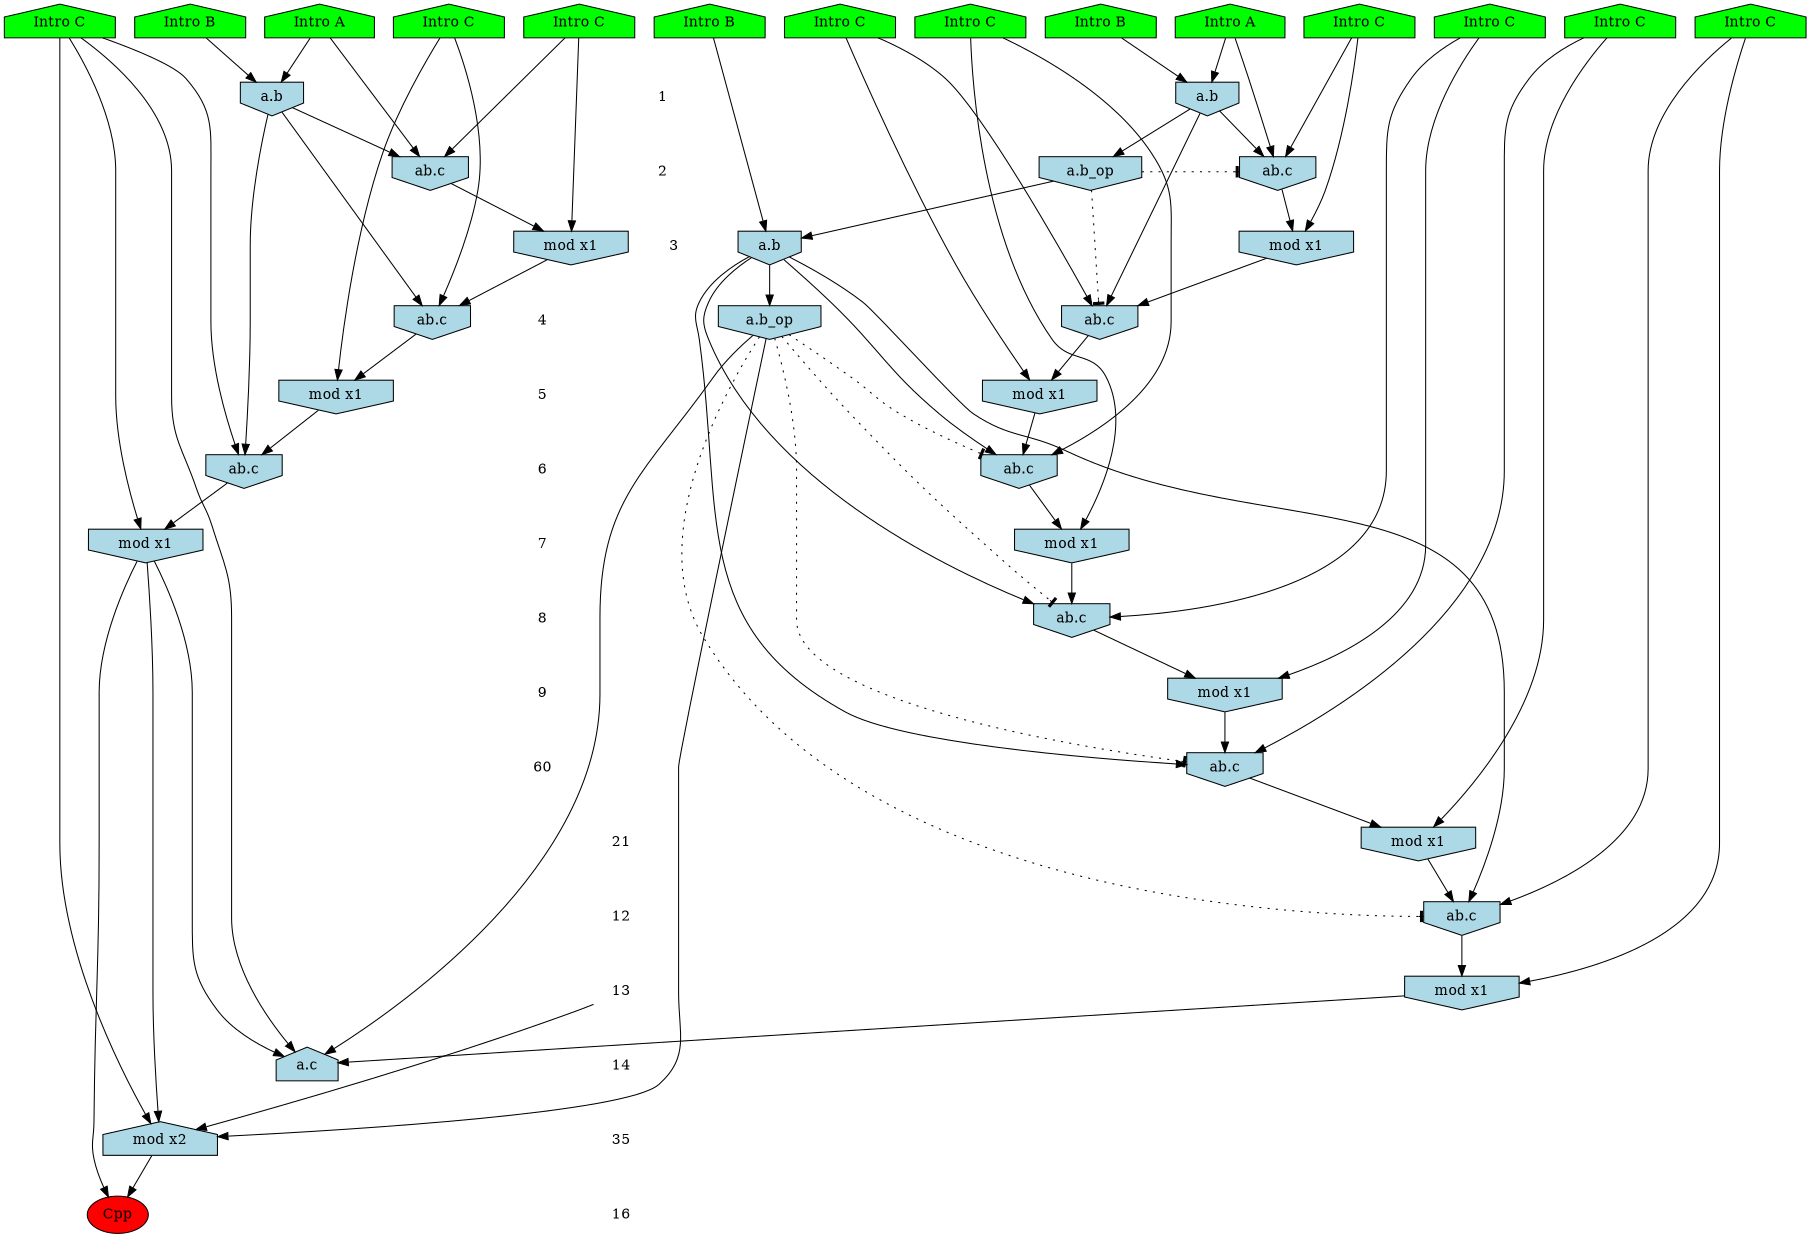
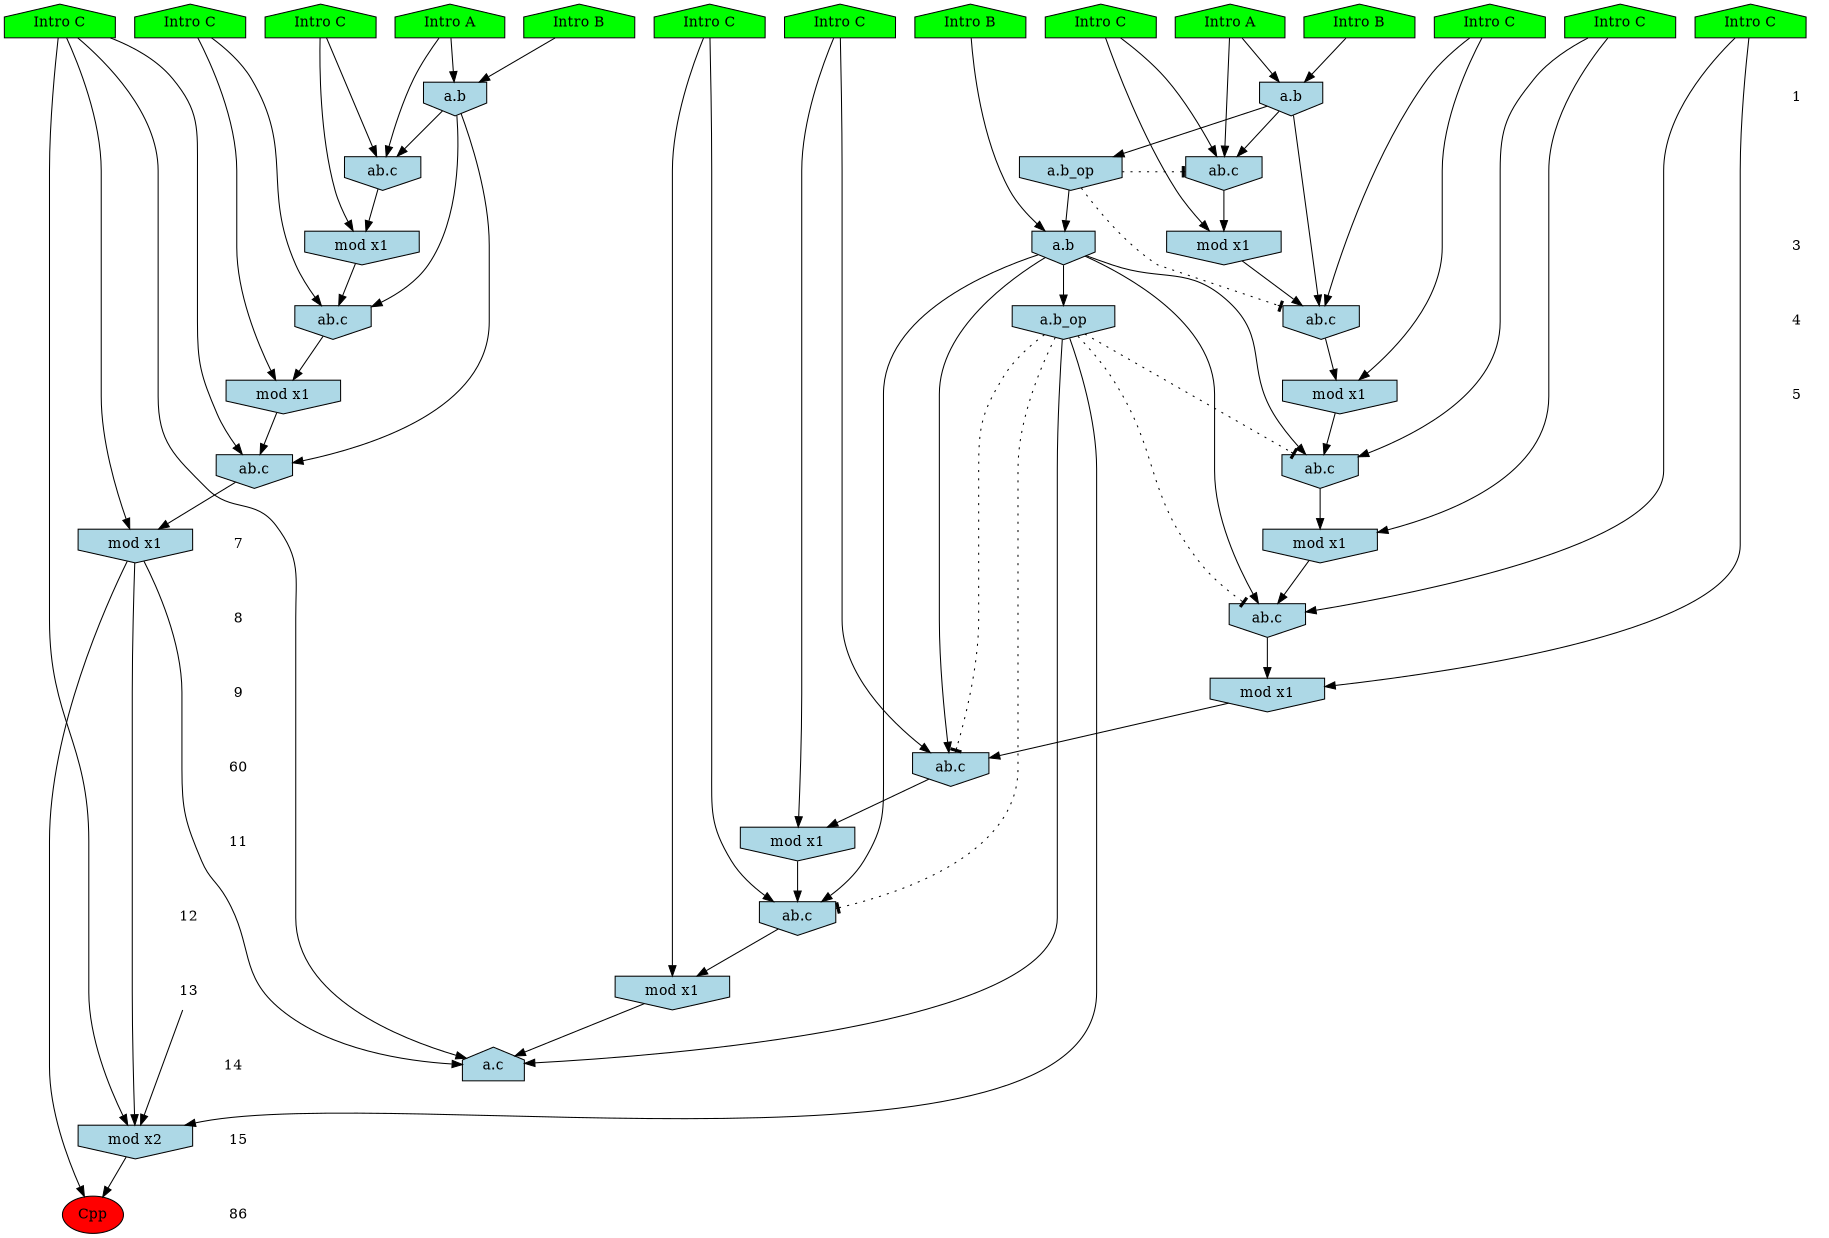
  digraph {
    ranksep=.5
    node [fillcolor=lightblue shape=invhouse style=filled]
    n1 [fillcolor=green label="Intro A" shape=house]
    n2 [fillcolor=green label="Intro B" shape=house]
    n3 [fillcolor=green label="Intro B" shape=house]
    n4 [fillcolor=green label="Intro A" shape=house]
    n5 [fillcolor=green label="Intro B" shape=house]
    n6 [fillcolor=green label="Intro C" shape=house]
    n7 [fillcolor=green label="Intro C" shape=house]
    n8 [fillcolor=green label="Intro C" shape=house]
    n9 [fillcolor=green label="Intro C" shape=house]
    n10 [fillcolor=green label="Intro C" shape=house]
    n11 [fillcolor=green label="Intro C" shape=house]
    n12 [fillcolor=green label="Intro C" shape=house]
    n13 [fillcolor=green label="Intro C" shape=house]
    n14 [fillcolor=green label="Intro C" shape=house]
    1 [shape=plaintext fillcolor="" style=""]
    n16 [label="a.b"]
    n17 [label="a.b"]
-   2 [shape=plaintext fillcolor="" style=""]
    n19 [label="ab.c"]
    n20 [label="a.b_op"]
    n21 [label="ab.c"]
    3 [shape=plaintext fillcolor="" style=""]
    n23 [label="mod x1"]
    n24 [label="mod x1"]
    n25 [label="a.b"]
    4 [shape=plaintext fillcolor="" style=""]
    n27 [label="ab.c"]
    n28 [label="ab.c"]
    n29 [label="a.b_op"]
    5 [shape=plaintext fillcolor="" style=""]
    n31 [label="mod x1"]
    n32 [label="mod x1"]
-   6 [shape=plaintext fillcolor="" style=""]
    n34 [label="ab.c"]
    n35 [label="ab.c"]
    7 [shape=plaintext fillcolor="" style=""]
    n37 [label="mod x1"]
    n38 [label="mod x1"]
    8 [shape=plaintext fillcolor="" style=""]
    n40 [label="ab.c"]
    9 [shape=plaintext fillcolor="" style=""]
    n42 [label="mod x1"]
    n43 [label=60 shape=plaintext fillcolor="" style=""]
    n44 [label="ab.c"]
-   11 [shape=plaintext label=21 fillcolor="" style=""]
+   11 [shape=plaintext fillcolor="" style=""]
    n46 [label="mod x1"]
    12 [shape=plaintext fillcolor="" style=""]
    n48 [label="ab.c"]
    13 [shape=plaintext fillcolor="" style=""]
    n50 [label="mod x1"]
    14 [shape=plaintext fillcolor="" style=""]
    n52 [label="a.c" shape=house]
-   15 [shape=plaintext label=35 fillcolor="" style=""]
-   n54 [label="mod x2" shape=house]
-   16 [shape=plaintext fillcolor="" style=""]
+   15 [shape=plaintext fillcolor="" style=""]
+   n54 [label="mod x2"]
+   16 [shape=plaintext label=86 fillcolor="" style=""]
    n56 [fillcolor=red label=Cpp shape=""]
    subgraph sub_1 {
      rank=same
      n1
      n2
      n3
      n4
      n5
      n6
      n7
      n8
      n9
      n10
      n11
      n12
      n13
      n14
    }
    subgraph sub_2 {
      rank=same
      1
      n16
      n17
    }
    subgraph sub_3 {
      rank=same
-     2
      n19
      n20
      n21
    }
    subgraph sub_4 {
      rank=same
      3
      n23
      n24
      n25
    }
    subgraph sub_5 {
      rank=same
      4
      n27
      n28
      n29
    }
    subgraph sub_6 {
      rank=same
      5
      n31
      n32
    }
    subgraph sub_7 {
      rank=same
-     6
      n34
      n35
    }
    subgraph sub_8 {
      rank=same
      7
      n37
      n38
    }
    subgraph sub_9 {
      rank=same
      8
      n40
    }
    subgraph sub_10 {
      rank=same
      9
      n42
    }
    subgraph sub_11 {
      rank=same
      n43
      n44
    }
    subgraph sub_12 {
      rank=same
      11
      n46
    }
    subgraph sub_13 {
      rank=same
      12
      n48
    }
    subgraph sub_14 {
      rank=same
      13
      n50
    }
    subgraph sub_15 {
      rank=same
      14
      n52
    }
    subgraph sub_16 {
      rank=same
      15
      n54
    }
    subgraph sub_17 {
      rank=same
      16
      n56
    }
    n1 -> n17
    n1 -> n21
    n2 -> n17
    n3 -> n16
    n4 -> n16
    n4 -> n19
    n5 -> n25
    n6 -> n48
    n6 -> n50
    n7 -> n21
    n7 -> n24
    n8 -> n28
    n8 -> n32
    n9 -> n34
    n9 -> n38
    n9 -> n52
    n9 -> n54
    n10 -> n27
    n10 -> n31
    n11 -> n40
    n11 -> n42
    n12 -> n44
    n12 -> n46
    n13 -> n19
    n13 -> n23
    n14 -> n35
    n14 -> n37
-   1 -> 2 [style=invis]
    n16 -> n19
    n16 -> n20
    n16 -> n27
    n17 -> n21
    n17 -> n28
    n17 -> n34
-   2 -> 3 [style=invis]
    n19 -> n23
    n20 -> n19 [arrowhead=tee style=dotted]
    n20 -> n25
    n20 -> n27 [arrowhead=tee style=dotted]
    n21 -> n24
    3 -> 4 [style=invis]
    n23 -> n27
    n24 -> n28
    n25 -> n29
    n25 -> n35
    n25 -> n40
    n25 -> n44
    n25 -> n48
    4 -> 5 [style=invis]
    n27 -> n31
    n28 -> n32
    n29 -> n35 [arrowhead=tee style=dotted]
    n29 -> n40 [arrowhead=tee style=dotted]
    n29 -> n44 [arrowhead=tee style=dotted]
    n29 -> n48 [arrowhead=tee style=dotted]
    n29 -> n52
    n29 -> n54
-   5 -> 6 [style=invis]
    n31 -> n35
    n32 -> n34
-   6 -> 7 [style=invis]
    n34 -> n38
    n35 -> n37
    7 -> 8 [style=invis]
    n37 -> n40
    n38 -> n52
    n38 -> n54
    n38 -> n56
    8 -> 9 [style=invis]
    n40 -> n42
    9 -> n43 [style=invis]
    n42 -> n44
    n43 -> 11 [style=invis]
    n44 -> n46
    11 -> 12 [style=invis]
    n46 -> n48
    12 -> 13 [style=invis]
    n48 -> n50
    13 -> 14 [style=invis]
    13 -> n54
    n50 -> n52
    14 -> 15 [style=invis]
    15 -> 16 [style=invis]
    n54 -> n56
  }
